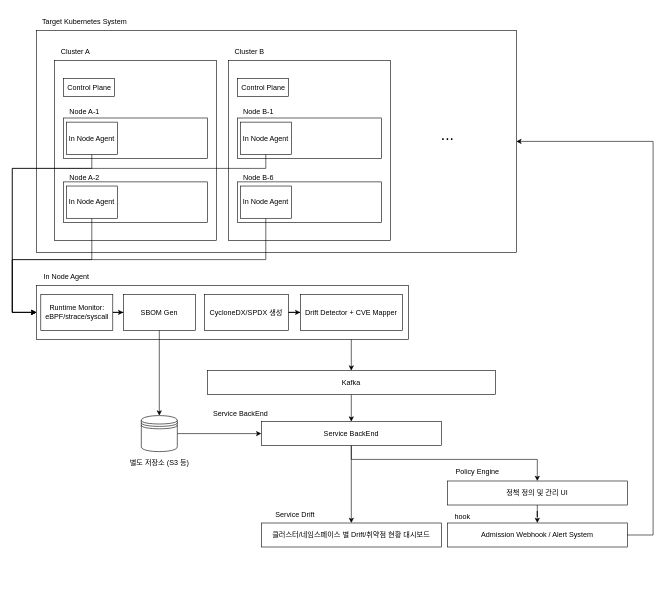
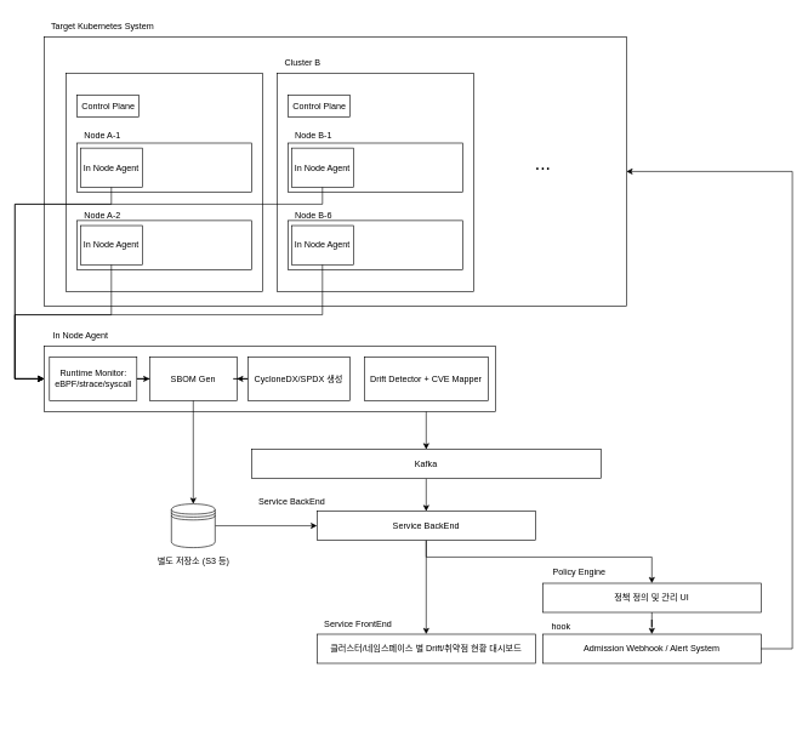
  <mxCell id="0" />
  <mxCell id="1" parent="0" />
  <mxCell id="2" value="" style="group" parent="1" vertex="1" connectable="0"><mxGeometry x="60" y="20" width="800" height="400" as="geometry" /></mxCell>
  <mxCell id="3" value="" style="rounded=0;whiteSpace=wrap;html=1;" parent="2" vertex="1"><mxGeometry y="30" width="800" height="370" as="geometry" /></mxCell>
  <mxCell id="4" value="Target Kubernetes System" style="text;html=1;align=center;verticalAlign=middle;resizable=0;points=[];autosize=1;strokeColor=none;fillColor=none;" parent="2" vertex="1"><mxGeometry width="160" height="30" as="geometry" /></mxCell>
  <mxCell id="5" value="" style="group" parent="2" vertex="1" connectable="0"><mxGeometry x="320" y="50" width="270" height="330" as="geometry" /></mxCell>
  <mxCell id="6" value="" style="rounded=0;whiteSpace=wrap;html=1;" parent="5" vertex="1"><mxGeometry y="30" width="270" height="300" as="geometry" /></mxCell>
  <mxCell id="7" value="Cluster B" style="text;html=1;align=center;verticalAlign=middle;resizable=0;points=[];autosize=1;strokeColor=none;fillColor=none;" parent="5" vertex="1"><mxGeometry width="70" height="30" as="geometry" /></mxCell>
  <mxCell id="8" value="" style="group" parent="2" vertex="1" connectable="0"><mxGeometry x="327.5" y="110" width="100" height="30" as="geometry" /></mxCell>
  <mxCell id="9" value="" style="rounded=0;whiteSpace=wrap;html=1;" parent="8" vertex="1"><mxGeometry x="7.5" width="85" height="30" as="geometry" /></mxCell>
  <mxCell id="10" value="Control Plane" style="text;html=1;align=center;verticalAlign=middle;resizable=0;points=[];autosize=1;strokeColor=none;fillColor=none;" parent="8" vertex="1"><mxGeometry width="100" height="30" as="geometry" /></mxCell>
  <mxCell id="11" value="" style="group" parent="2" vertex="1" connectable="0"><mxGeometry x="335" y="150" width="240" height="93.5" as="geometry" /></mxCell>
  <mxCell id="12" value="" style="rounded=0;whiteSpace=wrap;html=1;" parent="11" vertex="1"><mxGeometry y="26" width="240" height="67.5" as="geometry" /></mxCell>
  <mxCell id="13" value="Node B-1" style="text;html=1;align=center;verticalAlign=middle;resizable=0;points=[];autosize=1;strokeColor=none;fillColor=none;" parent="11" vertex="1"><mxGeometry width="70" height="30" as="geometry" /></mxCell>
  <mxCell id="14" value="In Node Agent" style="rounded=0;whiteSpace=wrap;html=1;" parent="11" vertex="1"><mxGeometry x="5" y="32.88" width="85" height="53.75" as="geometry" /></mxCell>
  <mxCell id="15" value="" style="group" parent="2" vertex="1" connectable="0"><mxGeometry x="335" y="260" width="240" height="90" as="geometry" /></mxCell>
  <mxCell id="16" value="" style="rounded=0;whiteSpace=wrap;html=1;" parent="15" vertex="1"><mxGeometry y="22.5" width="240" height="67.5" as="geometry" /></mxCell>
  <mxCell id="17" value="Node B-6" style="text;html=1;align=center;verticalAlign=middle;resizable=0;points=[];autosize=1;strokeColor=none;fillColor=none;" parent="15" vertex="1"><mxGeometry width="70" height="30" as="geometry" /></mxCell>
  <mxCell id="18" value="In Node Agent" style="rounded=0;whiteSpace=wrap;html=1;" parent="15" vertex="1"><mxGeometry x="5" y="29.38" width="85" height="53.75" as="geometry" /></mxCell>
  <mxCell id="19" style="edgeStyle=orthogonalEdgeStyle;rounded=0;orthogonalLoop=1;jettySize=auto;html=1;" parent="1" source="20" target="54" edge="1"><mxGeometry relative="1" as="geometry" /></mxCell>
  <mxCell id="20" value="Kafka" style="rounded=0;whiteSpace=wrap;html=1;" parent="1" vertex="1"><mxGeometry x="345" y="617" width="480" height="40" as="geometry" /></mxCell>
  <mxCell id="21" value="&lt;font style=&quot;font-size: 26px;&quot;&gt;...&lt;/font&gt;" style="text;html=1;align=center;verticalAlign=middle;resizable=0;points=[];autosize=1;strokeColor=none;fillColor=none;" parent="1" vertex="1"><mxGeometry x="720" y="204" width="50" height="40" as="geometry" /></mxCell>
  <mxCell id="22" value="" style="group" parent="1" vertex="1" connectable="0"><mxGeometry x="90" y="70" width="270" height="330" as="geometry" /></mxCell>
  <mxCell id="23" value="" style="rounded=0;whiteSpace=wrap;html=1;" parent="22" vertex="1"><mxGeometry y="30" width="270" height="300" as="geometry" /></mxCell>
- <mxCell id="24" value="Cluster A" style="text;html=1;align=center;verticalAlign=middle;resizable=0;points=[];autosize=1;strokeColor=none;fillColor=none;" parent="22" vertex="1"><mxGeometry width="70" height="30" as="geometry" /></mxCell>
  <mxCell id="25" value="" style="group" parent="1" vertex="1" connectable="0"><mxGeometry x="97.5" y="130" width="100" height="30" as="geometry" /></mxCell>
  <mxCell id="26" value="" style="rounded=0;whiteSpace=wrap;html=1;" parent="25" vertex="1"><mxGeometry x="7.5" width="85" height="30" as="geometry" /></mxCell>
  <mxCell id="27" value="Control Plane" style="text;html=1;align=center;verticalAlign=middle;resizable=0;points=[];autosize=1;strokeColor=none;fillColor=none;" parent="25" vertex="1"><mxGeometry width="100" height="30" as="geometry" /></mxCell>
  <mxCell id="28" value="" style="group" parent="1" vertex="1" connectable="0"><mxGeometry x="105" y="170" width="240" height="93.5" as="geometry" /></mxCell>
  <mxCell id="29" value="" style="rounded=0;whiteSpace=wrap;html=1;" parent="28" vertex="1"><mxGeometry y="26" width="240" height="67.5" as="geometry" /></mxCell>
  <mxCell id="30" value="Node A-1" style="text;html=1;align=center;verticalAlign=middle;resizable=0;points=[];autosize=1;strokeColor=none;fillColor=none;" parent="28" vertex="1"><mxGeometry width="70" height="30" as="geometry" /></mxCell>
  <mxCell id="31" value="In Node Agent" style="rounded=0;whiteSpace=wrap;html=1;" parent="28" vertex="1"><mxGeometry x="5" y="32.88" width="85" height="53.75" as="geometry" /></mxCell>
  <mxCell id="32" value="" style="group" parent="1" vertex="1" connectable="0"><mxGeometry x="105" y="280" width="240" height="90" as="geometry" /></mxCell>
  <mxCell id="33" value="" style="rounded=0;whiteSpace=wrap;html=1;" parent="32" vertex="1"><mxGeometry y="22.5" width="240" height="67.5" as="geometry" /></mxCell>
  <mxCell id="34" value="Node A-2" style="text;html=1;align=center;verticalAlign=middle;resizable=0;points=[];autosize=1;strokeColor=none;fillColor=none;" parent="32" vertex="1"><mxGeometry width="70" height="30" as="geometry" /></mxCell>
  <mxCell id="35" value="In Node Agent" style="rounded=0;whiteSpace=wrap;html=1;" parent="32" vertex="1"><mxGeometry x="5" y="29.38" width="85" height="53.75" as="geometry" /></mxCell>
  <mxCell id="36" style="edgeStyle=orthogonalEdgeStyle;rounded=0;orthogonalLoop=1;jettySize=auto;html=1;entryX=0.5;entryY=0;entryDx=0;entryDy=0;" parent="1" source="49" target="20" edge="1"><mxGeometry relative="1" as="geometry" /></mxCell>
  <mxCell id="37" style="edgeStyle=orthogonalEdgeStyle;rounded=0;orthogonalLoop=1;jettySize=auto;html=1;entryX=0;entryY=0.5;entryDx=0;entryDy=0;" parent="1" source="35" target="43" edge="1"><mxGeometry relative="1" as="geometry"><Array as="points"><mxPoint x="153" y="432" /><mxPoint x="20" y="432" /><mxPoint x="20" y="520" /></Array></mxGeometry></mxCell>
  <mxCell id="38" style="edgeStyle=orthogonalEdgeStyle;rounded=0;orthogonalLoop=1;jettySize=auto;html=1;entryX=0;entryY=0.5;entryDx=0;entryDy=0;" parent="1" source="31" target="43" edge="1"><mxGeometry relative="1" as="geometry"><Array as="points"><mxPoint x="153" y="280" /><mxPoint x="20" y="280" /><mxPoint x="20" y="520" /></Array></mxGeometry></mxCell>
  <mxCell id="39" style="edgeStyle=orthogonalEdgeStyle;rounded=0;orthogonalLoop=1;jettySize=auto;html=1;entryX=0;entryY=0.5;entryDx=0;entryDy=0;" parent="1" source="14" target="43" edge="1"><mxGeometry relative="1" as="geometry"><Array as="points"><mxPoint x="443" y="280" /><mxPoint x="20" y="280" /><mxPoint x="20" y="520" /></Array></mxGeometry></mxCell>
  <mxCell id="40" style="edgeStyle=orthogonalEdgeStyle;rounded=0;orthogonalLoop=1;jettySize=auto;html=1;entryX=0;entryY=0.5;entryDx=0;entryDy=0;" parent="1" source="18" target="43" edge="1"><mxGeometry relative="1" as="geometry"><Array as="points"><mxPoint x="443" y="432" /><mxPoint x="20" y="432" /><mxPoint x="20" y="520" /></Array></mxGeometry></mxCell>
  <mxCell id="41" value="" style="group" parent="1" vertex="1" connectable="0"><mxGeometry x="60" y="445" width="620" height="120" as="geometry" /></mxCell>
  <mxCell id="42" value="" style="group" parent="41" vertex="1" connectable="0"><mxGeometry y="30" width="620" height="90" as="geometry" /></mxCell>
  <mxCell id="43" value="" style="rounded=0;whiteSpace=wrap;html=1;" parent="42" vertex="1"><mxGeometry width="620" height="90" as="geometry" /></mxCell>
  <mxCell id="44" style="edgeStyle=orthogonalEdgeStyle;rounded=0;orthogonalLoop=1;jettySize=auto;html=1;entryX=0;entryY=0.5;entryDx=0;entryDy=0;" parent="42" source="45" target="46" edge="1"><mxGeometry relative="1" as="geometry" /></mxCell>
  <mxCell id="45" value="Runtime Monitor: eBPF/strace/syscall" style="rounded=0;whiteSpace=wrap;html=1;" parent="42" vertex="1"><mxGeometry x="7.5" y="15" width="120" height="60" as="geometry" /></mxCell>
  <mxCell id="46" value="SBOM Gen" style="rounded=0;whiteSpace=wrap;html=1;" parent="42" vertex="1"><mxGeometry x="145" y="15" width="120" height="60" as="geometry" /></mxCell>
- <mxCell id="47" style="edgeStyle=orthogonalEdgeStyle;rounded=0;orthogonalLoop=1;jettySize=auto;html=1;entryX=0;entryY=0.5;entryDx=0;entryDy=0;" parent="42" source="48" target="49" edge="1"><mxGeometry relative="1" as="geometry" /></mxCell>
+ <mxCell id="47" style="edgeStyle=orthogonalEdgeStyle;rounded=0;orthogonalLoop=1;jettySize=auto;html=1;" parent="42" source="48" target="46" edge="1"><mxGeometry relative="1" as="geometry" /></mxCell>
  <mxCell id="48" value="CycloneDX/SPDX 생성" style="rounded=0;whiteSpace=wrap;html=1;" parent="42" vertex="1"><mxGeometry x="280" y="15" width="140" height="60" as="geometry" /></mxCell>
  <mxCell id="49" value="Drift Detector + CVE Mapper" style="rounded=0;whiteSpace=wrap;html=1;" parent="42" vertex="1"><mxGeometry x="440" y="15" width="170" height="60" as="geometry" /></mxCell>
  <mxCell id="50" value="In Node Agent" style="text;html=1;align=center;verticalAlign=middle;resizable=0;points=[];autosize=1;strokeColor=none;fillColor=none;" parent="41" vertex="1"><mxGeometry width="100" height="30" as="geometry" /></mxCell>
  <mxCell id="51" value="" style="group" parent="1" vertex="1" connectable="0"><mxGeometry x="345" y="676" width="700" height="305" as="geometry" /></mxCell>
  <mxCell id="52" value="Service BackEnd" style="text;html=1;align=center;verticalAlign=middle;resizable=0;points=[];autosize=1;strokeColor=none;fillColor=none;" parent="51" vertex="1"><mxGeometry width="109" height="26" as="geometry" /></mxCell>
  <mxCell id="53" style="edgeStyle=orthogonalEdgeStyle;rounded=0;orthogonalLoop=1;jettySize=auto;html=1;" parent="51" source="54" target="56" edge="1"><mxGeometry relative="1" as="geometry" /></mxCell>
  <mxCell id="54" value="Service BackEnd" style="rounded=0;whiteSpace=wrap;html=1;" parent="51" vertex="1"><mxGeometry x="90" y="26" width="300" height="40" as="geometry" /></mxCell>
  <mxCell id="55" value="" style="group" parent="51" vertex="1" connectable="0"><mxGeometry x="90" y="169" width="300" height="66" as="geometry" /></mxCell>
  <mxCell id="56" value="클러스터/네임스페이스 별 Drift/취약점 현황 대시보드" style="rounded=0;whiteSpace=wrap;html=1;" parent="55" vertex="1"><mxGeometry y="26" width="300" height="40" as="geometry" /></mxCell>
- <mxCell id="57" value="Service Drift" style="text;html=1;align=center;verticalAlign=middle;resizable=0;points=[];autosize=1;strokeColor=none;fillColor=none;" parent="55" vertex="1"><mxGeometry width="111" height="26" as="geometry" /></mxCell>
+ <mxCell id="57" value="Service FrontEnd" style="text;html=1;align=center;verticalAlign=middle;resizable=0;points=[];autosize=1;strokeColor=none;fillColor=none;" parent="55" vertex="1"><mxGeometry width="111" height="26" as="geometry" /></mxCell>
  <mxCell id="58" value="" style="group" parent="51" vertex="1" connectable="0"><mxGeometry x="400" y="169" width="300" height="66" as="geometry" /></mxCell>
  <mxCell id="59" value="Admission Webhook / Alert System" style="rounded=0;whiteSpace=wrap;html=1;" parent="58" vertex="1"><mxGeometry y="26" width="300" height="40" as="geometry" /></mxCell>
  <mxCell id="60" value="hook" style="text;html=1;align=center;verticalAlign=middle;resizable=0;points=[];autosize=1;strokeColor=none;fillColor=none;" parent="58" vertex="1"><mxGeometry width="50" height="30" as="geometry" /></mxCell>
  <mxCell id="61" value="" style="group" parent="51" vertex="1" connectable="0"><mxGeometry x="400" y="99" width="300" height="66" as="geometry" /></mxCell>
  <mxCell id="62" value="정책 정의 및 관리 UI" style="rounded=0;whiteSpace=wrap;html=1;" parent="61" vertex="1"><mxGeometry y="26" width="300" height="40" as="geometry" /></mxCell>
  <mxCell id="63" value="Policy Engine" style="text;html=1;align=center;verticalAlign=middle;resizable=0;points=[];autosize=1;strokeColor=none;fillColor=none;" parent="61" vertex="1"><mxGeometry y="-4" width="100" height="30" as="geometry" /></mxCell>
  <mxCell id="64" style="edgeStyle=orthogonalEdgeStyle;rounded=0;orthogonalLoop=1;jettySize=auto;html=1;entryX=0.5;entryY=0;entryDx=0;entryDy=0;" parent="51" source="62" target="59" edge="1"><mxGeometry relative="1" as="geometry" /></mxCell>
  <mxCell id="65" style="edgeStyle=orthogonalEdgeStyle;rounded=0;orthogonalLoop=1;jettySize=auto;html=1;" parent="51" source="54" target="62" edge="1"><mxGeometry relative="1" as="geometry"><Array as="points"><mxPoint x="240" y="89" /><mxPoint x="550" y="89" /></Array></mxGeometry></mxCell>
  <mxCell id="66" style="edgeStyle=orthogonalEdgeStyle;rounded=0;orthogonalLoop=1;jettySize=auto;html=1;entryX=0;entryY=0.5;entryDx=0;entryDy=0;" parent="1" source="69" target="54" edge="1"><mxGeometry relative="1" as="geometry" /></mxCell>
  <mxCell id="67" style="edgeStyle=orthogonalEdgeStyle;rounded=0;orthogonalLoop=1;jettySize=auto;html=1;entryX=0.5;entryY=0;entryDx=0;entryDy=0;" parent="1" source="46" target="69" edge="1"><mxGeometry relative="1" as="geometry"><mxPoint x="215" y="685" as="targetPoint" /></mxGeometry></mxCell>
  <mxCell id="68" value="" style="group" parent="1" vertex="1" connectable="0"><mxGeometry x="205" y="692" width="120" height="93" as="geometry" /></mxCell>
  <mxCell id="69" value="" style="shape=datastore;whiteSpace=wrap;html=1;" parent="68" vertex="1"><mxGeometry x="30" width="60" height="60" as="geometry" /></mxCell>
  <mxCell id="70" value="별도 저장소 (S3 등)" style="text;html=1;align=center;verticalAlign=middle;resizable=0;points=[];autosize=1;strokeColor=none;fillColor=none;" parent="68" vertex="1"><mxGeometry y="63" width="120" height="30" as="geometry" /></mxCell>
  <mxCell id="71" style="edgeStyle=orthogonalEdgeStyle;rounded=0;orthogonalLoop=1;jettySize=auto;html=1;entryX=1;entryY=0.5;entryDx=0;entryDy=0;" parent="1" source="59" target="3" edge="1"><mxGeometry relative="1" as="geometry"><Array as="points"><mxPoint x="1088" y="891" /><mxPoint x="1088" y="235" /></Array></mxGeometry></mxCell>
